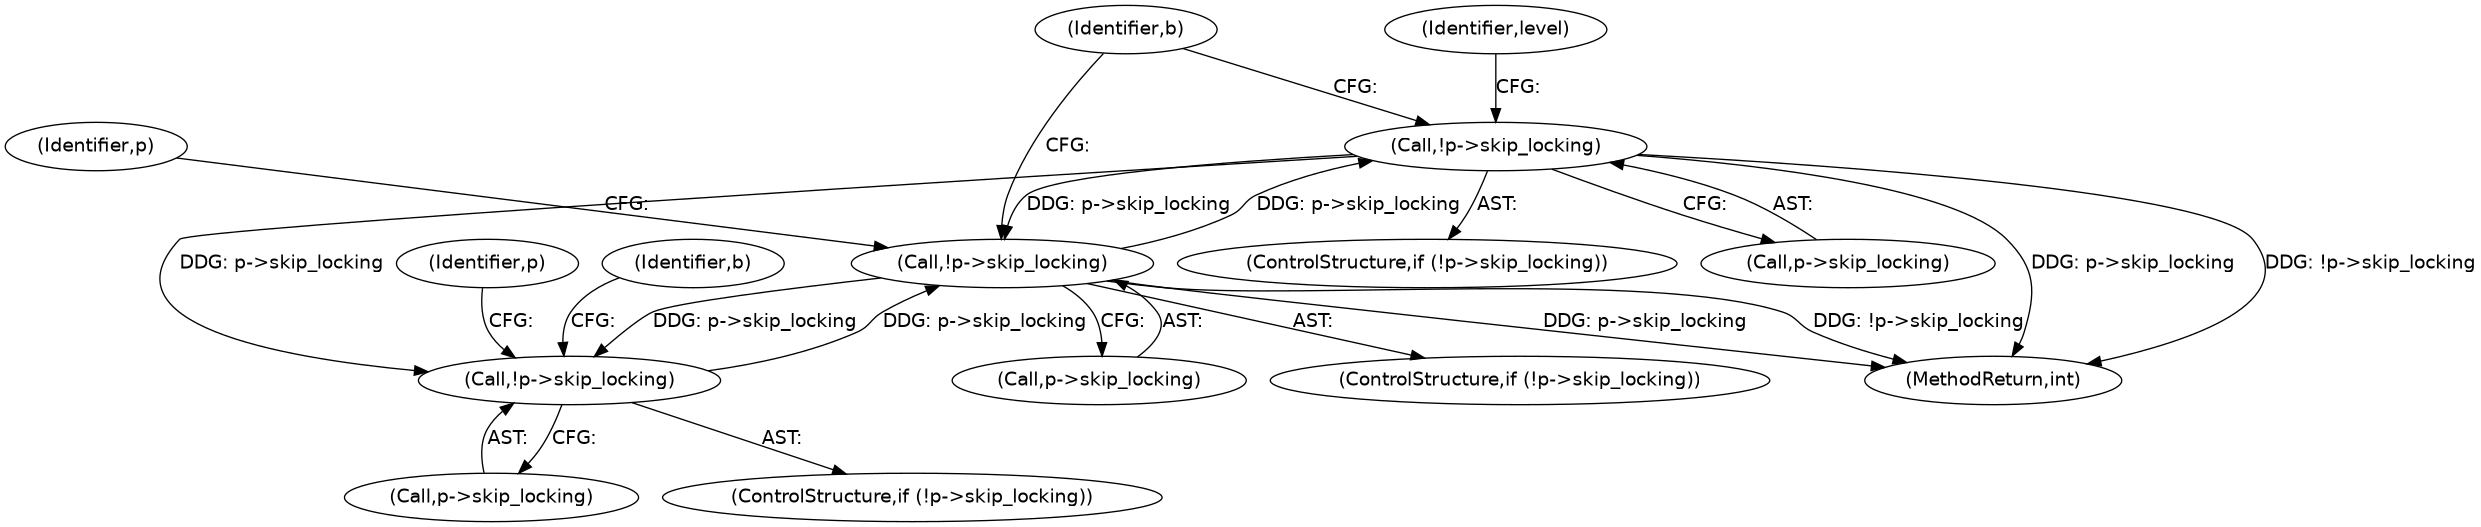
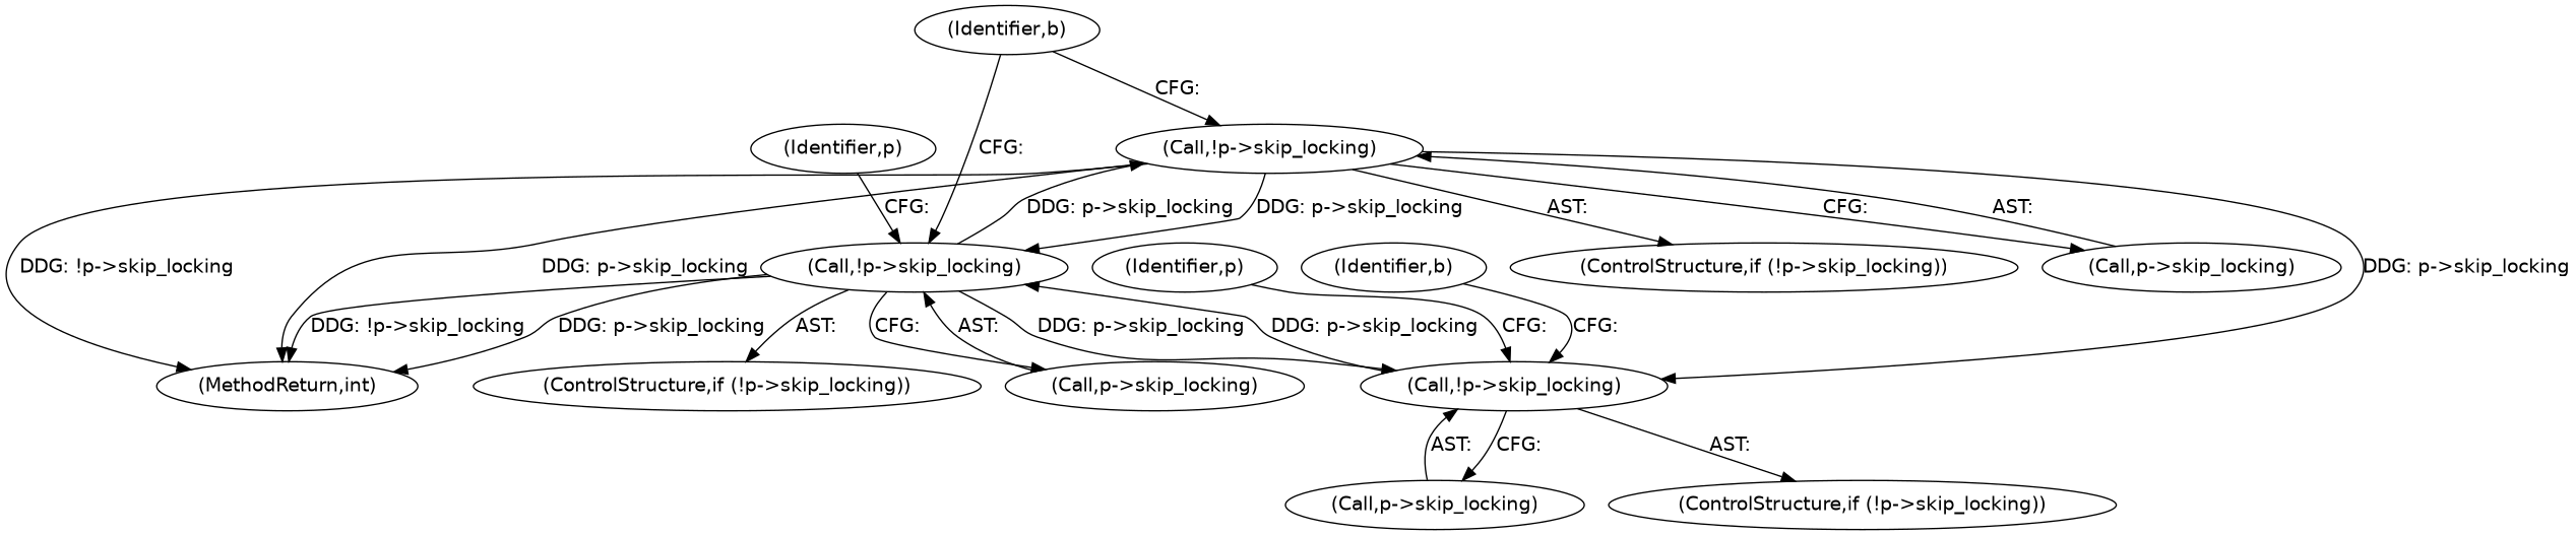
  digraph {
    fontname="DejaVu Sans"
    node [fontname="DejaVu Sans"]
    edge [fontname="DejaVu Sans"]
    n1 [label="(Call,!p->skip_locking)"]
    n2 [label="(Call,!p->skip_locking)"]
    n3 [label="(Call,!p->skip_locking)"]
    n4 [label="(ControlStructure,if (!p->skip_locking))"]
    n5 [label="(Call,p->skip_locking)"]
    n6 [label="(MethodReturn,int)"]
    n7 [label="(ControlStructure,if (!p->skip_locking))"]
    n8 [label="(Call,p->skip_locking)"]
    n9 [label="(Call,p->skip_locking)"]
    n10 [label="(ControlStructure,if (!p->skip_locking))"]
    n11 [label="(Identifier,p)"]
-   n12 [label="(Identifier,level)"]
    n13 [label="(Identifier,p)"]
    n14 [label="(Identifier,b)"]
    n15 [label="(Identifier,b)"]
    n1 -> n2 [label="DDG: p->skip_locking"]
    n1 -> n3 [label="DDG: p->skip_locking"]
    n1 -> n4 [label="AST: "]
    n1 -> n5 [label="CFG: "]
    n1 -> n6 [label="DDG: !p->skip_locking"]
    n1 -> n6 [label="DDG: p->skip_locking"]
    n2 -> n1 [label="DDG: p->skip_locking"]
    n2 -> n3 [label="DDG: p->skip_locking"]
    n2 -> n6 [label="DDG: !p->skip_locking"]
    n2 -> n6 [label="DDG: p->skip_locking"]
    n2 -> n7 [label="AST: "]
    n2 -> n8 [label="CFG: "]
    n3 -> n2 [label="DDG: p->skip_locking"]
    n3 -> n9 [label="CFG: "]
    n3 -> n10 [label="AST: "]
    n5 -> n1 [label="AST: "]
    n8 -> n2 [label="AST: "]
    n9 -> n3 [label="AST: "]
    n11 -> n3 [label="CFG: "]
-   n12 -> n1 [label="CFG: "]
    n13 -> n2 [label="CFG: "]
    n14 -> n1 [label="CFG: "]
    n14 -> n2 [label="CFG: "]
    n15 -> n3 [label="CFG: "]
  }
